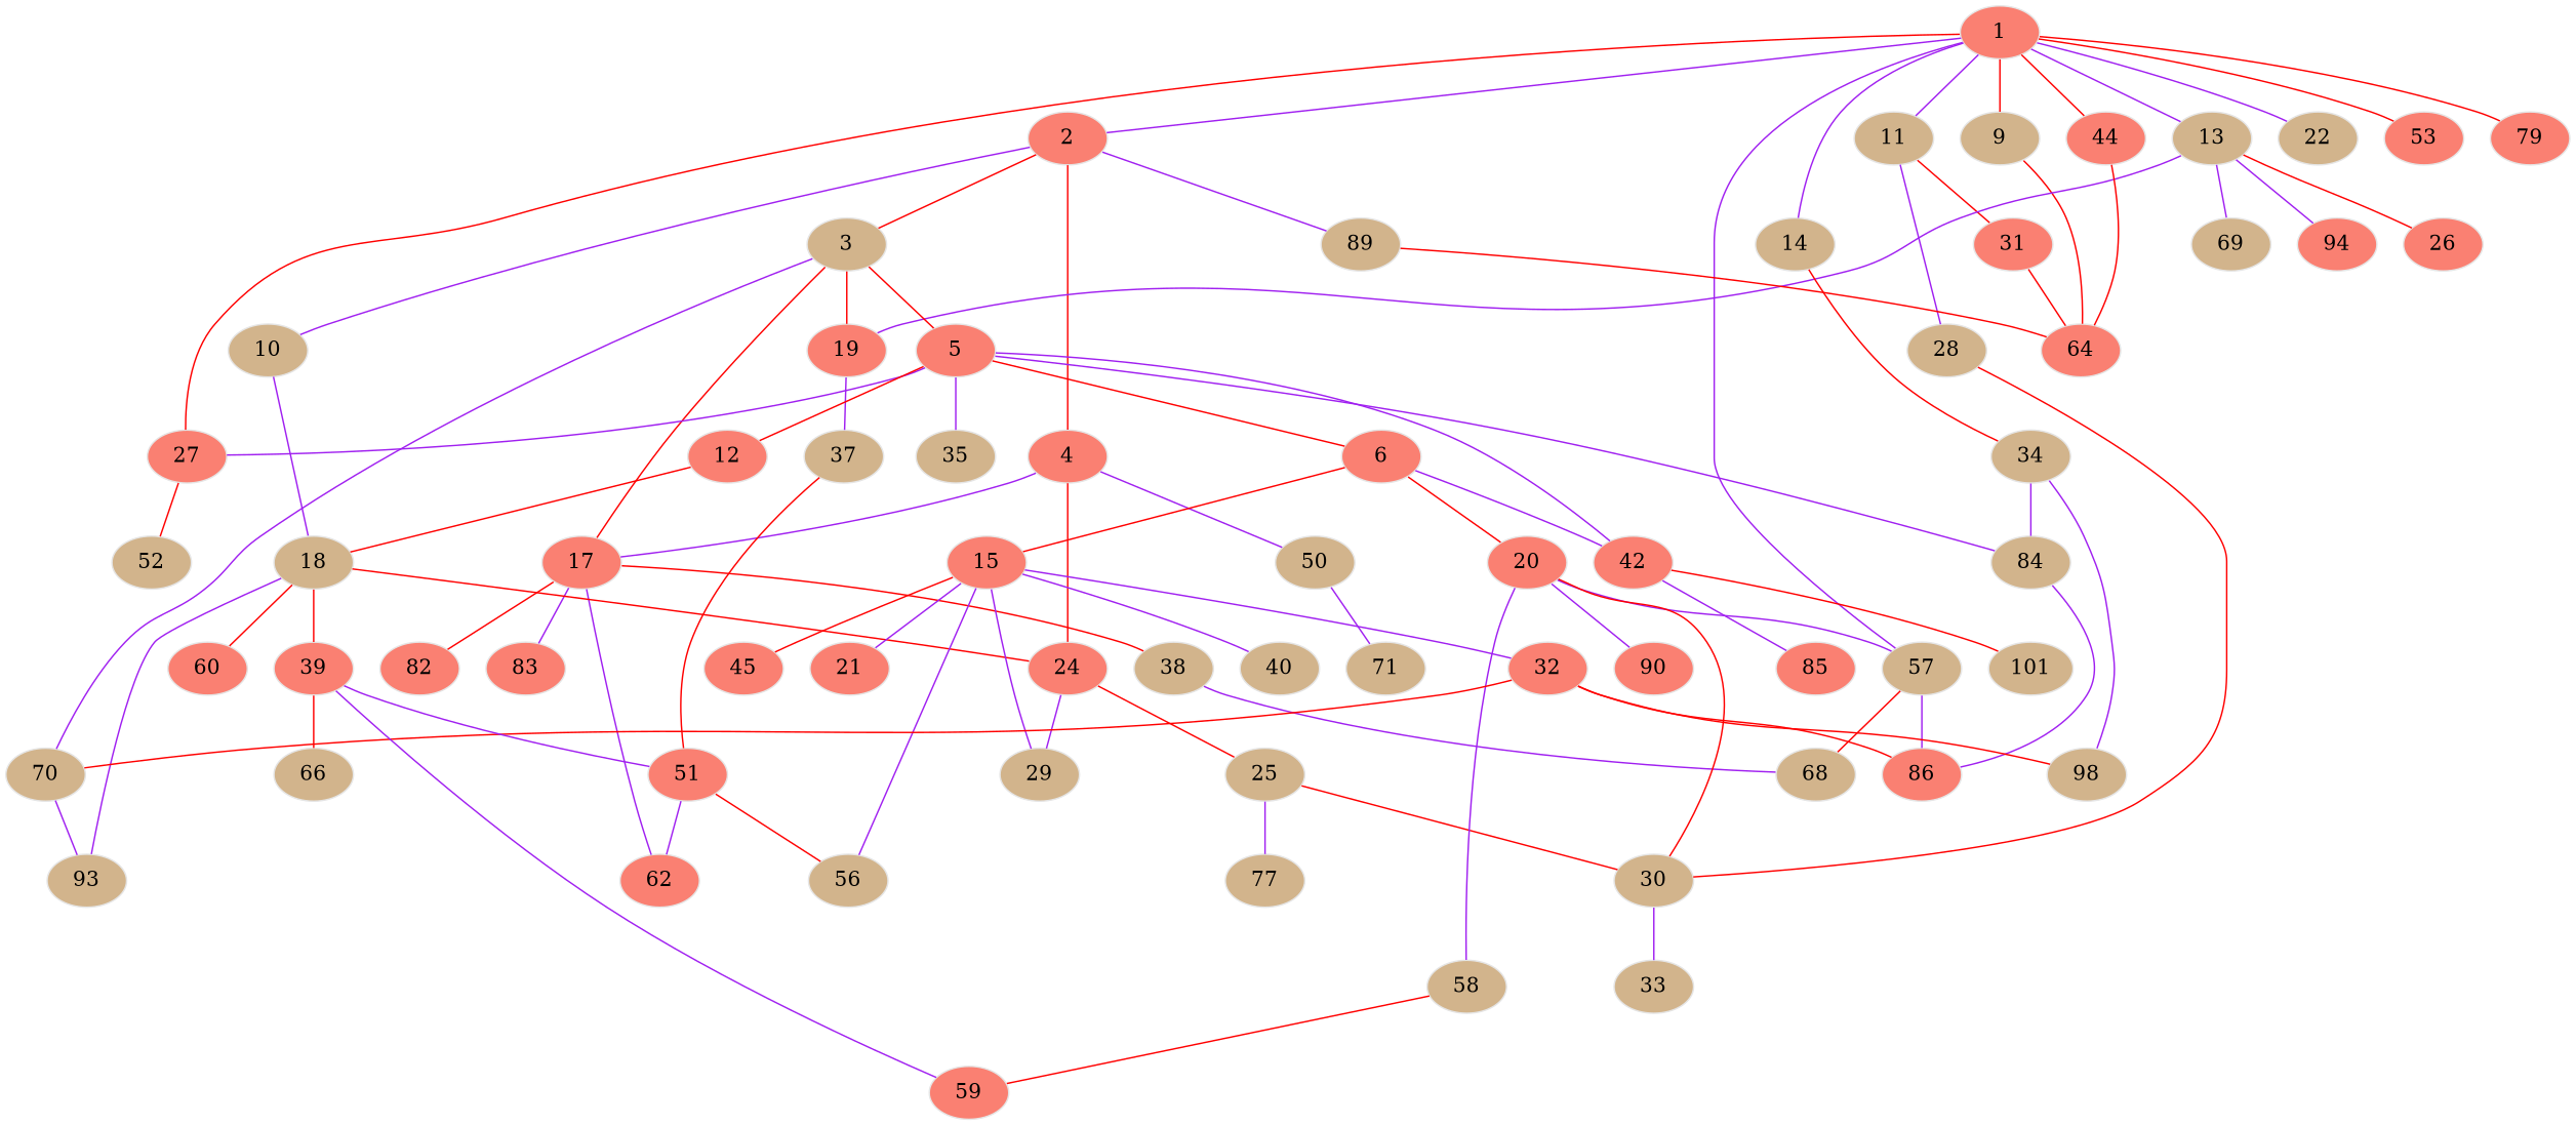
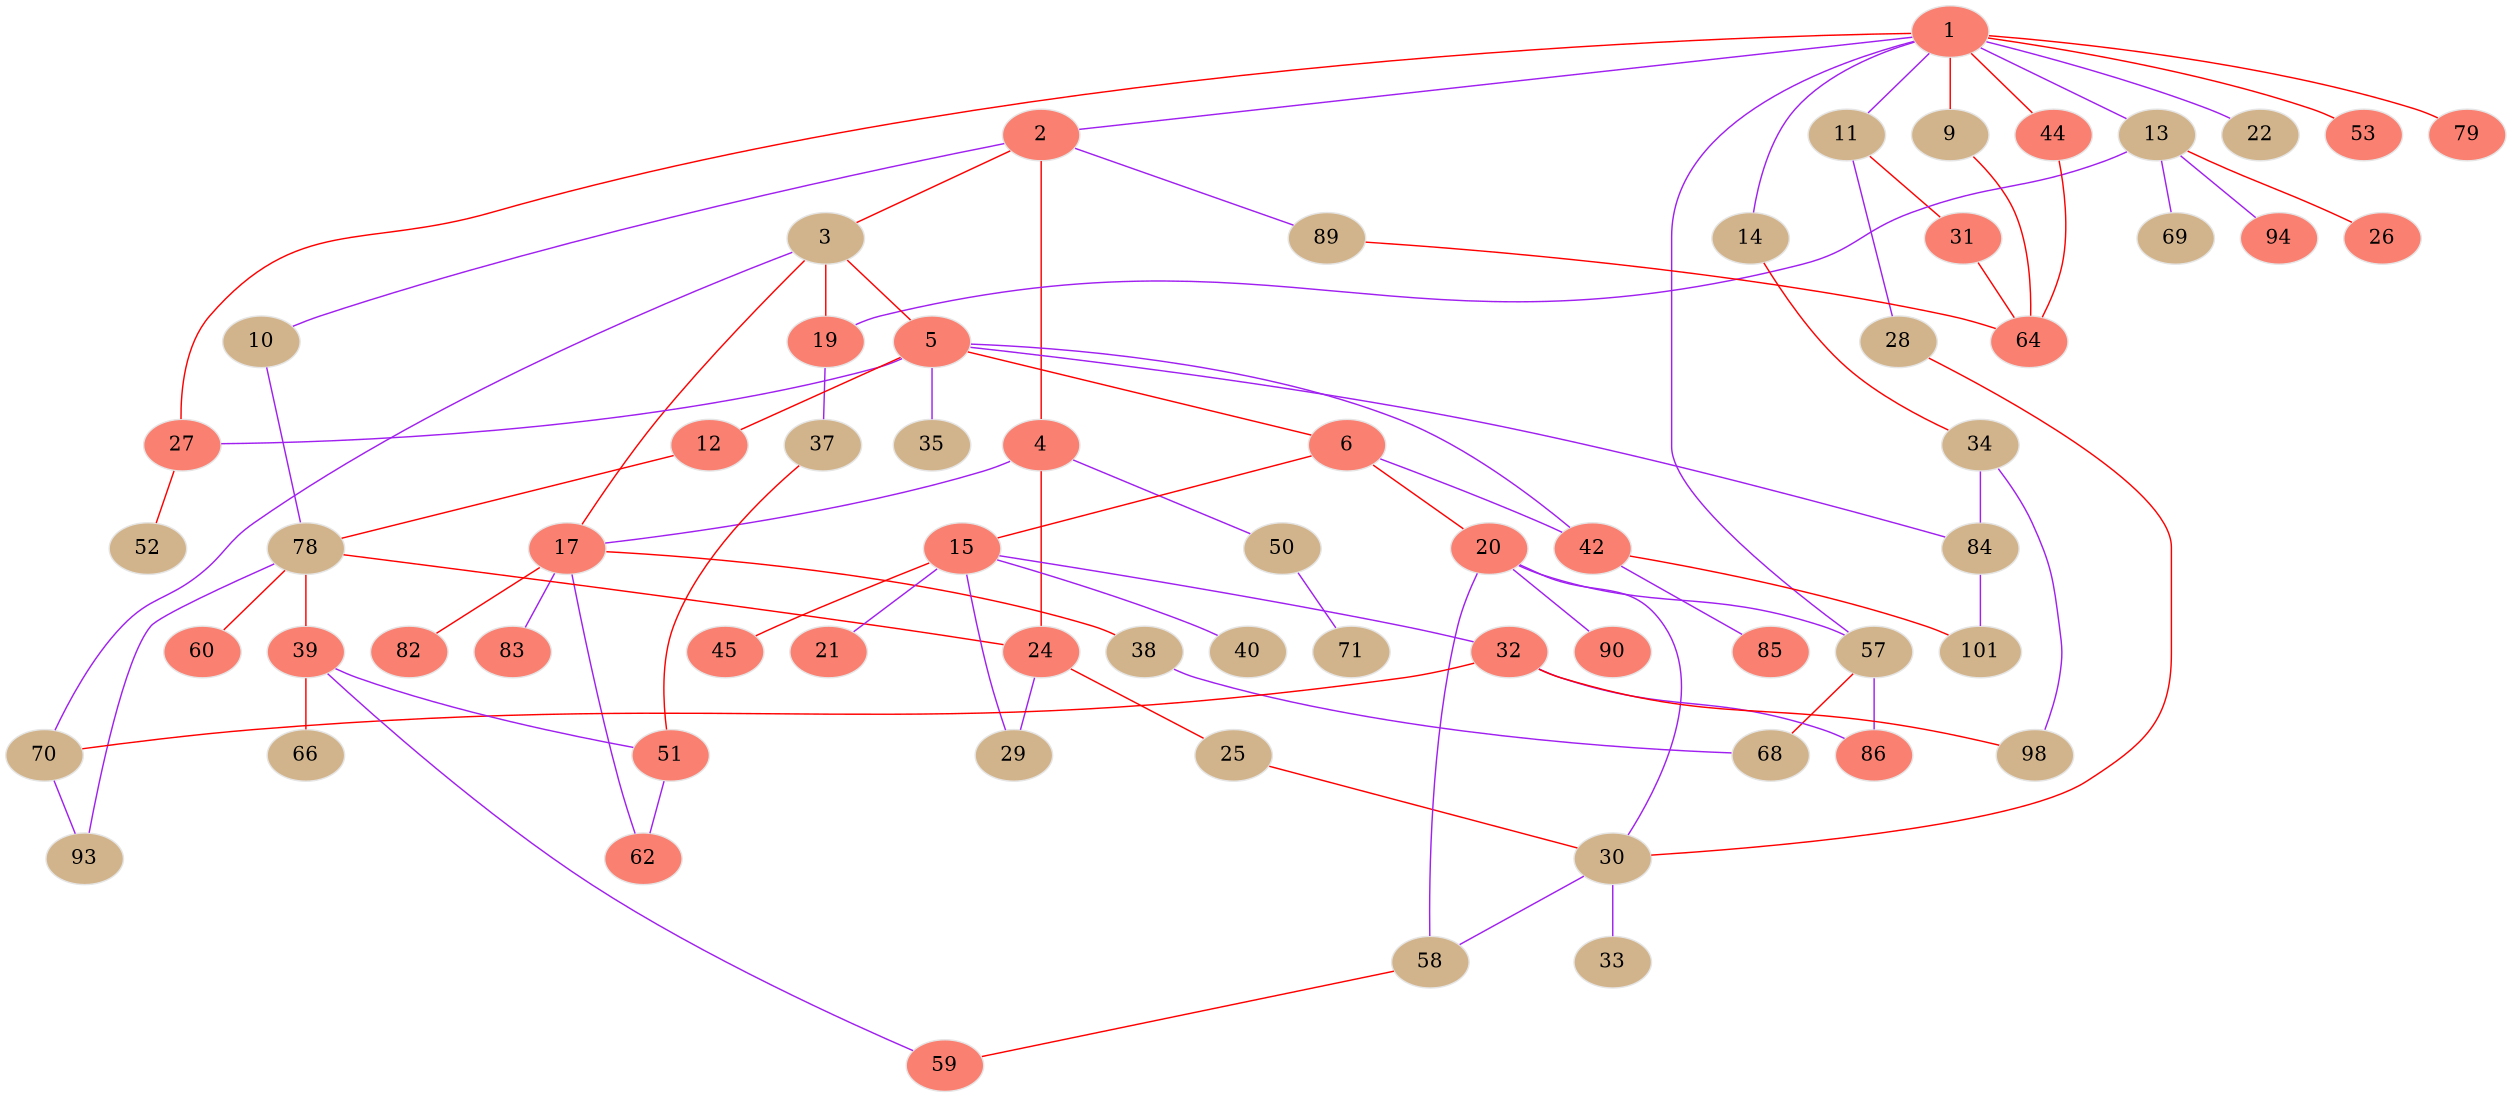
  graph {
    node [color=gray90 fillcolor=tan style=filled]
    edge [color=purple]
    1 [fillcolor=salmon super="+7"]
    2 [fillcolor=salmon]
    9
    11
    13 [super="+23"]
    14 [super="+92"]
    22 [super="+46"]
    27 [fillcolor=salmon]
    44 [fillcolor=salmon super="+49"]
    53 [fillcolor=salmon]
    57 [super="+67"]
    79 [fillcolor=salmon]
    3 [super="+75"]
    4 [fillcolor=salmon super="+65"]
    10 [super="+73"]
    89
    64 [fillcolor=salmon super="+80"]
    28 [super="+63"]
    31 [fillcolor=salmon super="+88"]
    19 [fillcolor=salmon]
    26 [fillcolor=salmon]
    69
    94 [fillcolor=salmon]
    34 [super="+81"]
    52
    86 [fillcolor=salmon]
    68
    5 [fillcolor=salmon super="+8"]
    17 [fillcolor=salmon super="+54"]
    70 [super="+74"]
    24 [fillcolor=salmon super="+61"]
    50
-   18 [super="+41"]
+   18 [super="+41" label=78]
    6 [fillcolor=salmon]
    12 [fillcolor=salmon super="+95"]
    35
    42 [fillcolor=salmon super="+43"]
    84 [super="+87"]
    38 [super="+48"]
    62 [fillcolor=salmon super="+78"]
    82 [fillcolor=salmon]
    83 [fillcolor=salmon]
    37
    93
    29
    25 [super="+36"]
    71
    15 [fillcolor=salmon super="+16"]
    20 [fillcolor=salmon super="+72"]
    85 [fillcolor=salmon]
    n51 [label=101]
    21 [fillcolor=salmon]
    32 [fillcolor=salmon super="+47"]
    40 [super="+96"]
    45 [fillcolor=salmon]
-   56
    30
    58 [super="+97"]
    90 [fillcolor=salmon]
    39 [fillcolor=salmon super="+55"]
    60 [fillcolor=salmon]
    98 [super="+99"]
    51 [fillcolor=salmon super="+91"]
    59 [fillcolor=salmon super="+76"]
    66
    33
-   77
    1 -- 2
    1 -- 9 [color=red]
    1 -- 11
    1 -- 13
    1 -- 14
    1 -- 22
    1 -- 27 [color=red]
    1 -- 44 [color=red]
    1 -- 53 [color=red]
    1 -- 57
    1 -- 79 [color=red]
    2 -- 3 [color=red]
    2 -- 4 [color=red]
    2 -- 10
    2 -- 89
    9 -- 64 [color=red]
    11 -- 28
    11 -- 31 [color=red]
    13 -- 19
    13 -- 26 [color=red]
    13 -- 69
    13 -- 94
    14 -- 34 [color=red]
    27 -- 52 [color=red]
    44 -- 64 [color=red]
    57 -- 86
    57 -- 68 [color=red]
    3 -- 19 [color=red]
    3 -- 5 [color=red]
    3 -- 17 [color=red]
    3 -- 70
    4 -- 17
    4 -- 24 [color=red]
    4 -- 50
    10 -- 18
    89 -- 64 [color=red]
    28 -- 30 [color=red]
    31 -- 64 [color=red]
    19 -- 37
    34 -- 84
    34 -- 98
    5 -- 27
    5 -- 6 [color=red]
    5 -- 12 [color=red]
    5 -- 35
    5 -- 42
    5 -- 84
    17 -- 38 [color=red]
    17 -- 62
    17 -- 82 [color=red]
    17 -- 83
    70 -- 93
    24 -- 29
    24 -- 25 [color=red]
    50 -- 71
    18 -- 24 [color=red]
    18 -- 93
    18 -- 39 [color=red]
    18 -- 60 [color=red]
    6 -- 42
    6 -- 15 [color=red]
    6 -- 20 [color=red]
    12 -- 18 [color=red]
    42 -- 85
    42 -- n51 [color=red]
-   84 -- 86
+   84 -- n51
    38 -- 68
    37 -- 51 [color=red]
    25 -- 30 [color=red]
-   25 -- 77
    15 -- 29
    15 -- 21
    15 -- 32
    15 -- 40
    15 -- 45 [color=red]
-   15 -- 56
    20 -- 57
-   20 -- 30 [color=red]
+   20 -- 30
    20 -- 58
    20 -- 90
-   32 -- 86 [color=red]
+   32 -- 86
    32 -- 70 [color=red]
    32 -- 98 [color=red]
+   30 -- 58
    30 -- 33
    58 -- 59 [color=red]
    39 -- 51 [weight=2]
    39 -- 59
    39 -- 66 [color=red]
    51 -- 62
-   51 -- 56 [color=red]
  }
